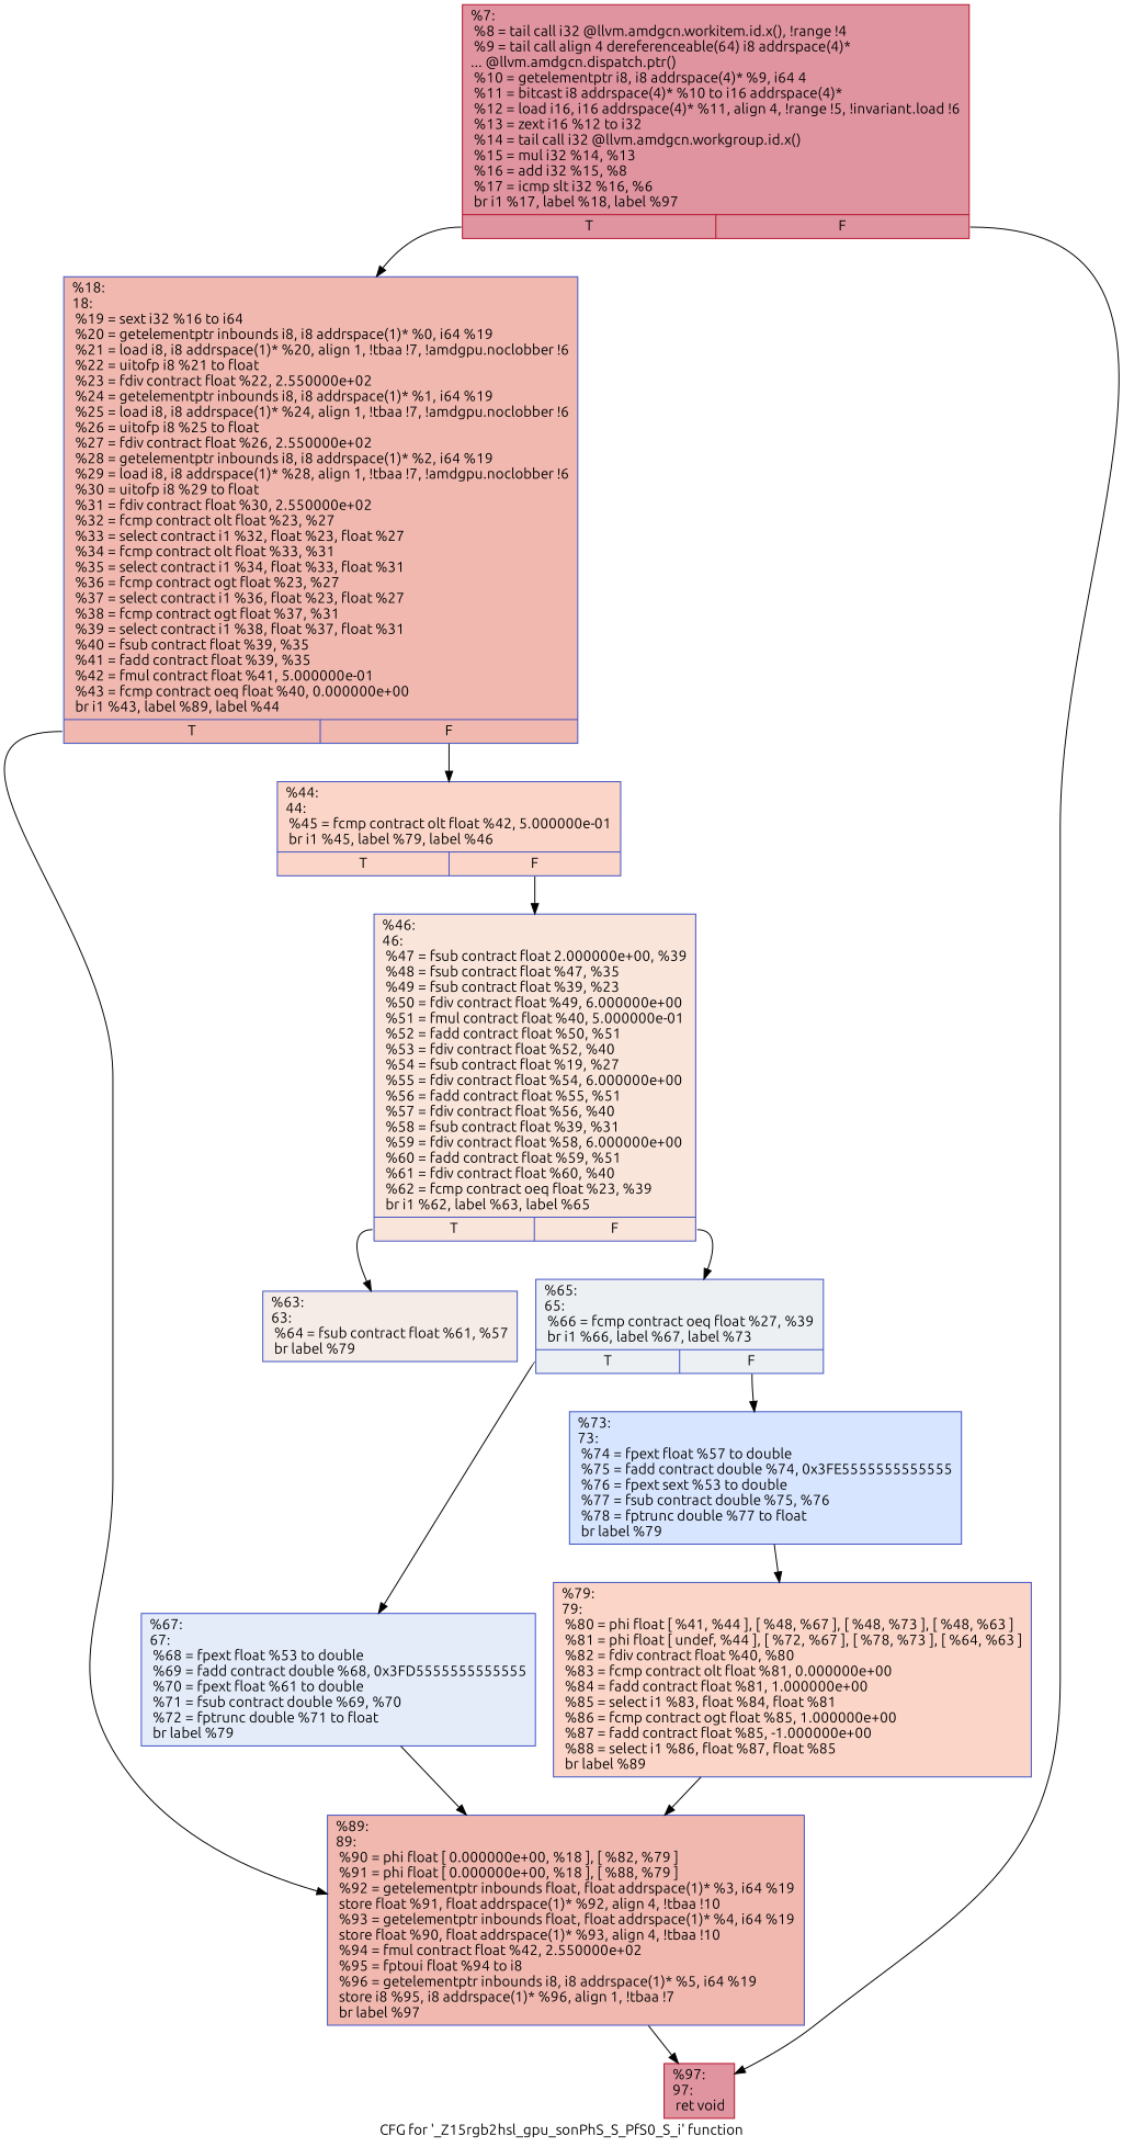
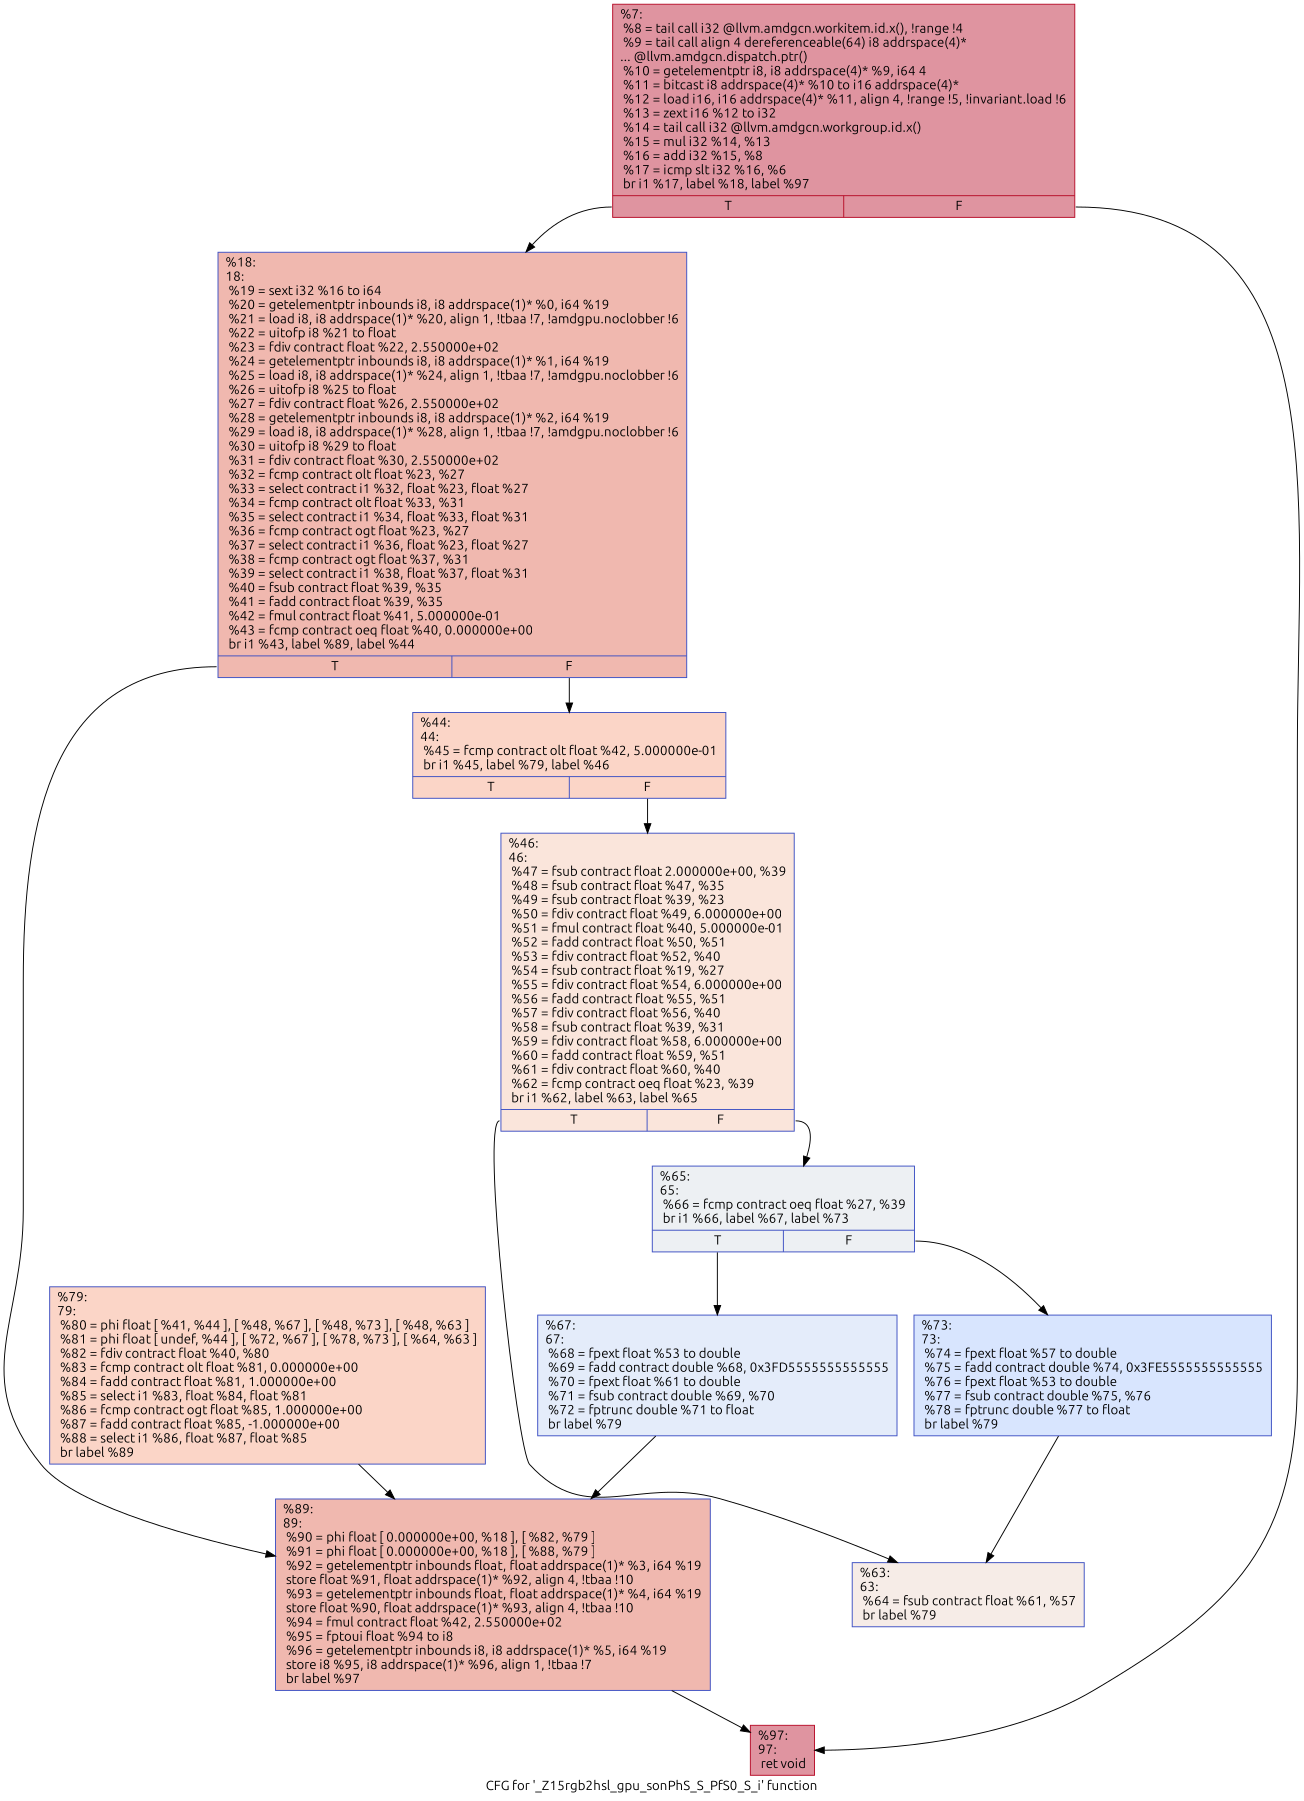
  digraph {
    fontname=Ubuntu
    label="CFG for '_Z15rgb2hsl_gpu_sonPhS_S_PfS0_S_i' function"
    node [color="#3d50c3ff" fillcolor="#b70d2870" fontname=Ubuntu shape=record style=filled]
    edge [fontname=Ubuntu tailport=s1]
    n1 [color="#b70d28ff" label="{%7:\l  %8 = tail call i32 @llvm.amdgcn.workitem.id.x(), !range !4\l  %9 = tail call align 4 dereferenceable(64) i8 addrspace(4)*\l... @llvm.amdgcn.dispatch.ptr()\l  %10 = getelementptr i8, i8 addrspace(4)* %9, i64 4\l  %11 = bitcast i8 addrspace(4)* %10 to i16 addrspace(4)*\l  %12 = load i16, i16 addrspace(4)* %11, align 4, !range !5, !invariant.load !6\l  %13 = zext i16 %12 to i32\l  %14 = tail call i32 @llvm.amdgcn.workgroup.id.x()\l  %15 = mul i32 %14, %13\l  %16 = add i32 %15, %8\l  %17 = icmp slt i32 %16, %6\l  br i1 %17, label %18, label %97\l|{<s0>T|<s1>F}}"]
    n2 [fillcolor="#dc5d4a70" label="{%18:\l18:                                               \l  %19 = sext i32 %16 to i64\l  %20 = getelementptr inbounds i8, i8 addrspace(1)* %0, i64 %19\l  %21 = load i8, i8 addrspace(1)* %20, align 1, !tbaa !7, !amdgpu.noclobber !6\l  %22 = uitofp i8 %21 to float\l  %23 = fdiv contract float %22, 2.550000e+02\l  %24 = getelementptr inbounds i8, i8 addrspace(1)* %1, i64 %19\l  %25 = load i8, i8 addrspace(1)* %24, align 1, !tbaa !7, !amdgpu.noclobber !6\l  %26 = uitofp i8 %25 to float\l  %27 = fdiv contract float %26, 2.550000e+02\l  %28 = getelementptr inbounds i8, i8 addrspace(1)* %2, i64 %19\l  %29 = load i8, i8 addrspace(1)* %28, align 1, !tbaa !7, !amdgpu.noclobber !6\l  %30 = uitofp i8 %29 to float\l  %31 = fdiv contract float %30, 2.550000e+02\l  %32 = fcmp contract olt float %23, %27\l  %33 = select contract i1 %32, float %23, float %27\l  %34 = fcmp contract olt float %33, %31\l  %35 = select contract i1 %34, float %33, float %31\l  %36 = fcmp contract ogt float %23, %27\l  %37 = select contract i1 %36, float %23, float %27\l  %38 = fcmp contract ogt float %37, %31\l  %39 = select contract i1 %38, float %37, float %31\l  %40 = fsub contract float %39, %35\l  %41 = fadd contract float %39, %35\l  %42 = fmul contract float %41, 5.000000e-01\l  %43 = fcmp contract oeq float %40, 0.000000e+00\l  br i1 %43, label %89, label %44\l|{<s0>T|<s1>F}}"]
    n3 [color="#b70d28ff" label="{%97:\l97:                                               \l  ret void\l}"]
    n4 [fillcolor="#dc5d4a70" label="{%89:\l89:                                               \l  %90 = phi float [ 0.000000e+00, %18 ], [ %82, %79 ]\l  %91 = phi float [ 0.000000e+00, %18 ], [ %88, %79 ]\l  %92 = getelementptr inbounds float, float addrspace(1)* %3, i64 %19\l  store float %91, float addrspace(1)* %92, align 4, !tbaa !10\l  %93 = getelementptr inbounds float, float addrspace(1)* %4, i64 %19\l  store float %90, float addrspace(1)* %93, align 4, !tbaa !10\l  %94 = fmul contract float %42, 2.550000e+02\l  %95 = fptoui float %94 to i8\l  %96 = getelementptr inbounds i8, i8 addrspace(1)* %5, i64 %19\l  store i8 %95, i8 addrspace(1)* %96, align 1, !tbaa !7\l  br label %97\l}"]
    n5 [fillcolor="#f5a08170" label="{%44:\l44:                                               \l  %45 = fcmp contract olt float %42, 5.000000e-01\l  br i1 %45, label %79, label %46\l|{<s0>T|<s1>F}}"]
    n6 [fillcolor="#f4c5ad70" label="{%46:\l46:                                               \l  %47 = fsub contract float 2.000000e+00, %39\l  %48 = fsub contract float %47, %35\l  %49 = fsub contract float %39, %23\l  %50 = fdiv contract float %49, 6.000000e+00\l  %51 = fmul contract float %40, 5.000000e-01\l  %52 = fadd contract float %50, %51\l  %53 = fdiv contract float %52, %40\l  %54 = fsub contract float %19, %27\l  %55 = fdiv contract float %54, 6.000000e+00\l  %56 = fadd contract float %55, %51\l  %57 = fdiv contract float %56, %40\l  %58 = fsub contract float %39, %31\l  %59 = fdiv contract float %58, 6.000000e+00\l  %60 = fadd contract float %59, %51\l  %61 = fdiv contract float %60, %40\l  %62 = fcmp contract oeq float %23, %39\l  br i1 %62, label %63, label %65\l|{<s0>T|<s1>F}}"]
    n7 [fillcolor="#f5a08170" label="{%79:\l79:                                               \l  %80 = phi float [ %41, %44 ], [ %48, %67 ], [ %48, %73 ], [ %48, %63 ]\l  %81 = phi float [ undef, %44 ], [ %72, %67 ], [ %78, %73 ], [ %64, %63 ]\l  %82 = fdiv contract float %40, %80\l  %83 = fcmp contract olt float %81, 0.000000e+00\l  %84 = fadd contract float %81, 1.000000e+00\l  %85 = select i1 %83, float %84, float %81\l  %86 = fcmp contract ogt float %85, 1.000000e+00\l  %87 = fadd contract float %85, -1.000000e+00\l  %88 = select i1 %86, float %87, float %85\l  br label %89\l}"]
    n8 [fillcolor="#ead5c970" label="{%63:\l63:                                               \l  %64 = fsub contract float %61, %57\l  br label %79\l}"]
    n9 [fillcolor="#d6dce470" label="{%65:\l65:                                               \l  %66 = fcmp contract oeq float %27, %39\l  br i1 %66, label %67, label %73\l|{<s0>T|<s1>F}}"]
    n10 [fillcolor="#c1d4f470" label="{%67:\l67:                                               \l  %68 = fpext float %53 to double\l  %69 = fadd contract double %68, 0x3FD5555555555555\l  %70 = fpext float %61 to double\l  %71 = fsub contract double %69, %70\l  %72 = fptrunc double %71 to float\l  br label %79\l}"]
-   n11 [fillcolor="#a7c5fe70" label="{%73:\l73:                                               \l  %74 = fpext float %57 to double\l  %75 = fadd contract double %74, 0x3FE5555555555555\l  %76 = fpext sext %53 to double\l  %77 = fsub contract double %75, %76\l  %78 = fptrunc double %77 to float\l  br label %79\l}"]
+   n11 [fillcolor="#a7c5fe70" label="{%73:\l73:                                               \l  %74 = fpext float %57 to double\l  %75 = fadd contract double %74, 0x3FE5555555555555\l  %76 = fpext float %53 to double\l  %77 = fsub contract double %75, %76\l  %78 = fptrunc double %77 to float\l  br label %79\l}"]
    n1 -> n2 [tailport=s0]
    n1 -> n3
    n2 -> n4 [tailport=s0]
    n2 -> n5
    n4 -> n3 [tailport=""]
    n5 -> n6
    n6 -> n8 [tailport=s0]
    n6 -> n9
    n7 -> n4 [tailport=""]
    n9 -> n10 [tailport=s0]
    n9 -> n11
    n10 -> n4 [tailport=""]
-   n11 -> n7 [tailport=""]
+   n11 -> n8 [tailport=""]
  }
